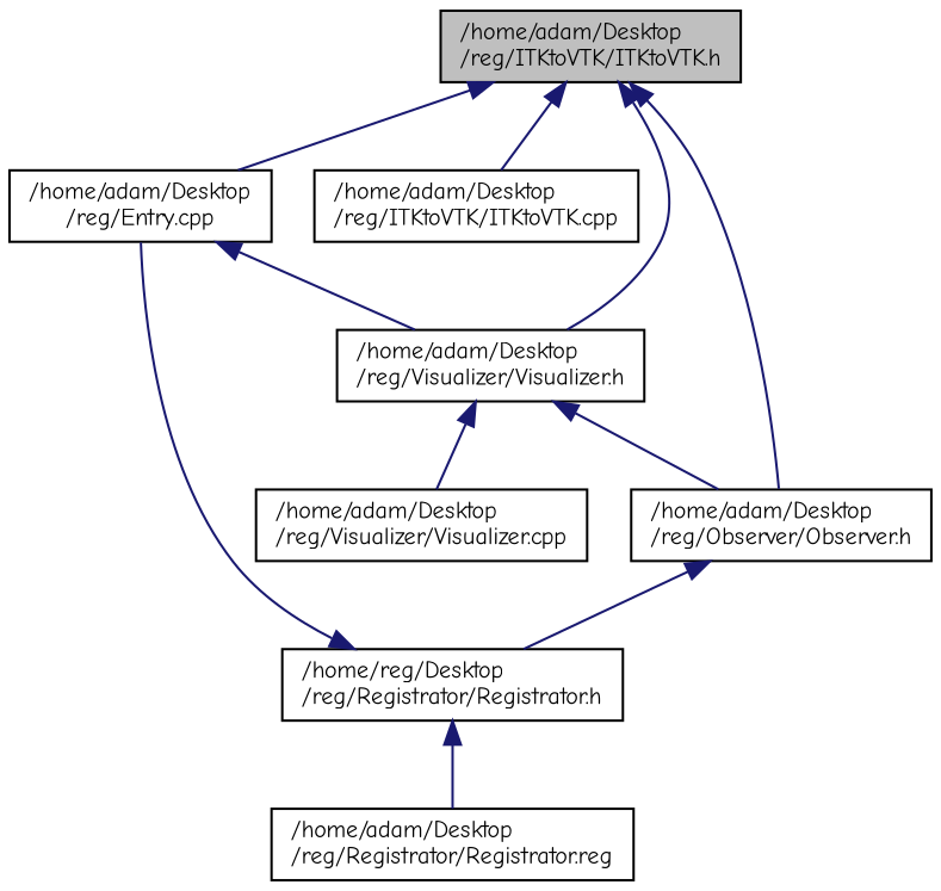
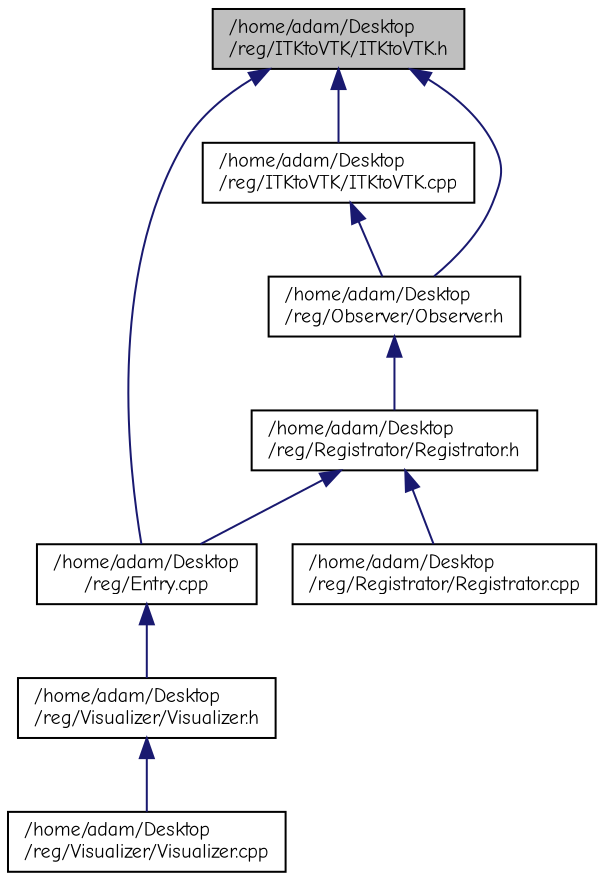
  digraph {
    fontname="Comic Neue"
    node [color=black fillcolor=white fontname="Comic Neue" fontsize=10 shape=record style=filled]
    edge [color=midnightblue dir=back fontname="Comic Neue" fontsize=10 labelfontname=Helvetica labelfontsize=10 style=solid]
    n1 [fillcolor=grey75 fontcolor=black height=0.2 label="/home/adam/Desktop\l/reg/ITKtoVTK/ITKtoVTK.h" width=0.4]
    n2 [height=0.2 label="/home/adam/Desktop\l/reg/Entry.cpp" width=0.4]
    n3 [height=0.2 label="/home/adam/Desktop\l/reg/ITKtoVTK/ITKtoVTK.cpp" width=0.4]
    n4 [height=0.2 label="/home/adam/Desktop\l/reg/Observer/Observer.h" width=0.4]
    n5 [height=0.2 label="/home/adam/Desktop\l/reg/Visualizer/Visualizer.h" width=0.4]
-   n6 [height=0.2 label="/home/reg/Desktop\l/reg/Registrator/Registrator.h" width=0.4]
+   n6 [height=0.2 label="/home/adam/Desktop\l/reg/Registrator/Registrator.h" width=0.4]
    n7 [height=0.2 label="/home/adam/Desktop\l/reg/Visualizer/Visualizer.cpp" width=0.4]
-   n8 [height=0.2 label="/home/adam/Desktop\l/reg/Registrator/Registrator.reg" width=0.4]
+   n8 [height=0.2 label="/home/adam/Desktop\l/reg/Registrator/Registrator.cpp" width=0.4]
    n1 -> n2
    n1 -> n3
    n1 -> n4
-   n1 -> n5
    n2 -> n5
    n4 -> n6
-   n5 -> n4
+   n3 -> n4
    n5 -> n7
    n6 -> n2
    n6 -> n8
  }
